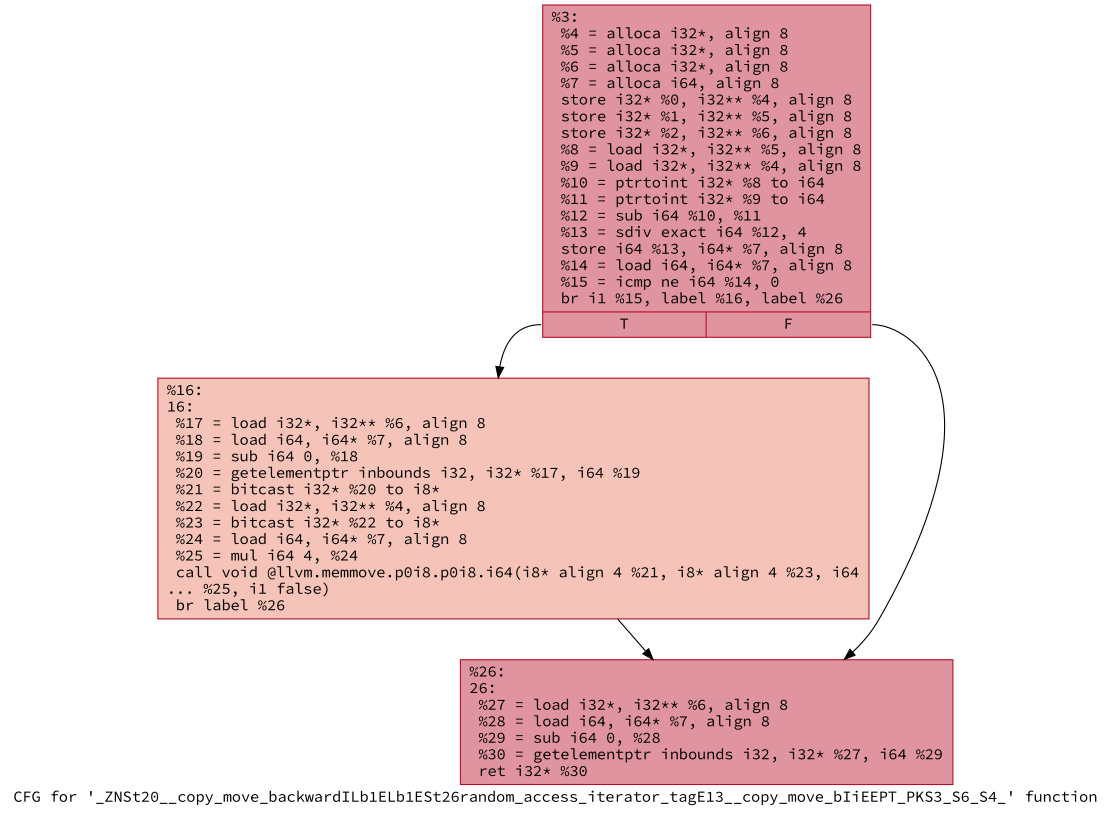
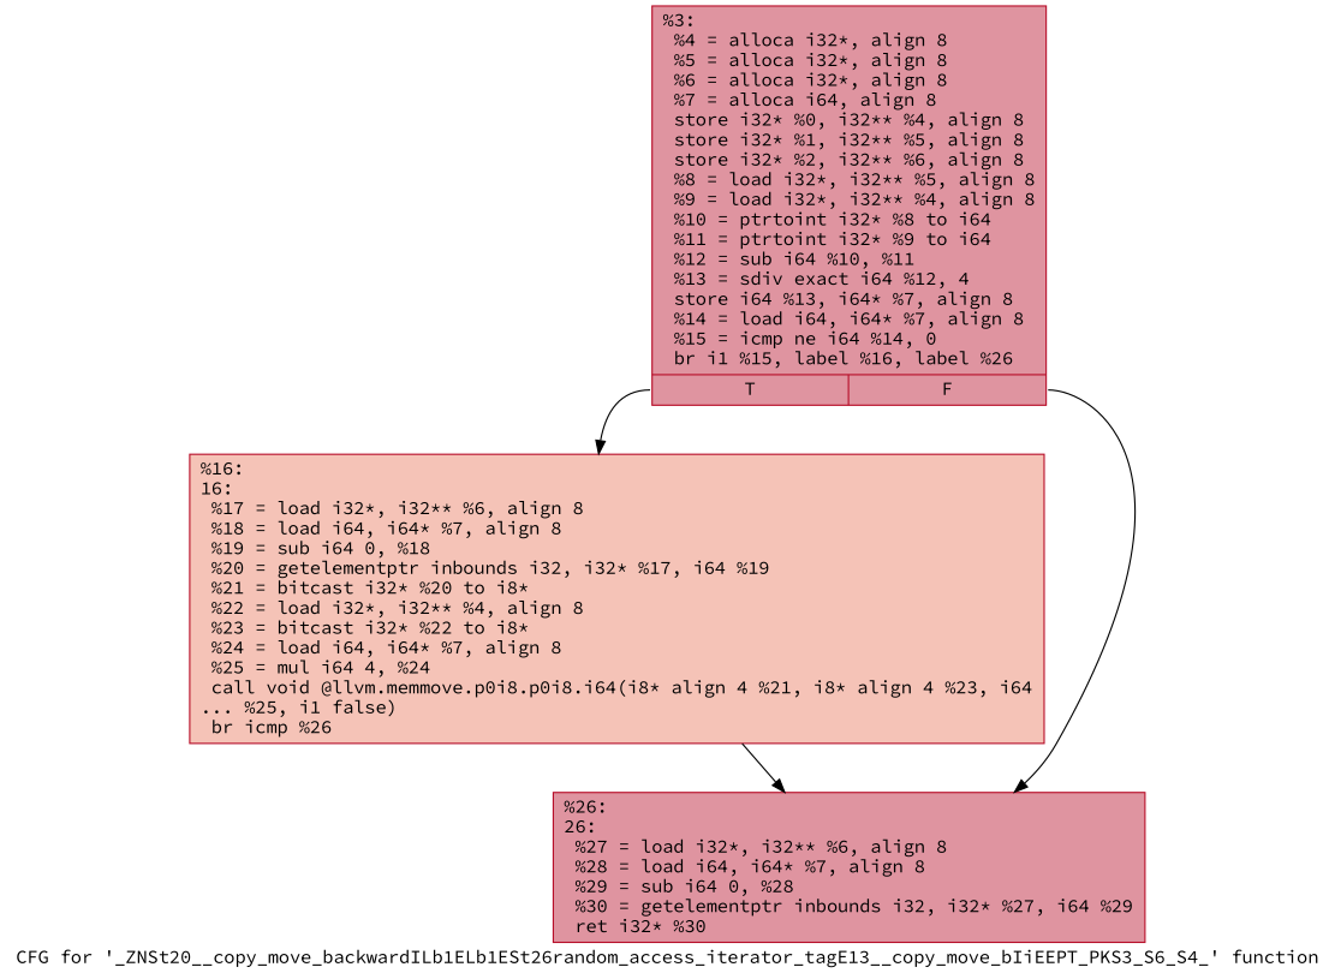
  digraph {
    label="CFG for '_ZNSt20__copy_move_backwardILb1ELb1ESt26random_access_iterator_tagE13__copy_move_bIiEEPT_PKS3_S6_S4_' function"
    fontname="Source Code Pro"
    node [color="#b70d28ff" fillcolor="#b70d2870" shape=record style=filled fontname="Source Code Pro"]
    edge [fontname="Source Code Pro"]
    n1 [label="{%3:\l  %4 = alloca i32*, align 8\l  %5 = alloca i32*, align 8\l  %6 = alloca i32*, align 8\l  %7 = alloca i64, align 8\l  store i32* %0, i32** %4, align 8\l  store i32* %1, i32** %5, align 8\l  store i32* %2, i32** %6, align 8\l  %8 = load i32*, i32** %5, align 8\l  %9 = load i32*, i32** %4, align 8\l  %10 = ptrtoint i32* %8 to i64\l  %11 = ptrtoint i32* %9 to i64\l  %12 = sub i64 %10, %11\l  %13 = sdiv exact i64 %12, 4\l  store i64 %13, i64* %7, align 8\l  %14 = load i64, i64* %7, align 8\l  %15 = icmp ne i64 %14, 0\l  br i1 %15, label %16, label %26\l|{<s0>T|<s1>F}}"]
-   n2 [fillcolor="#e8765c70" label="{%16:\l16:                                               \l  %17 = load i32*, i32** %6, align 8\l  %18 = load i64, i64* %7, align 8\l  %19 = sub i64 0, %18\l  %20 = getelementptr inbounds i32, i32* %17, i64 %19\l  %21 = bitcast i32* %20 to i8*\l  %22 = load i32*, i32** %4, align 8\l  %23 = bitcast i32* %22 to i8*\l  %24 = load i64, i64* %7, align 8\l  %25 = mul i64 4, %24\l  call void @llvm.memmove.p0i8.p0i8.i64(i8* align 4 %21, i8* align 4 %23, i64\l... %25, i1 false)\l  br label %26\l}"]
+   n2 [fillcolor="#e8765c70" label="{%16:\l16:                                               \l  %17 = load i32*, i32** %6, align 8\l  %18 = load i64, i64* %7, align 8\l  %19 = sub i64 0, %18\l  %20 = getelementptr inbounds i32, i32* %17, i64 %19\l  %21 = bitcast i32* %20 to i8*\l  %22 = load i32*, i32** %4, align 8\l  %23 = bitcast i32* %22 to i8*\l  %24 = load i64, i64* %7, align 8\l  %25 = mul i64 4, %24\l  call void @llvm.memmove.p0i8.p0i8.i64(i8* align 4 %21, i8* align 4 %23, i64\l... %25, i1 false)\l  br icmp %26\l}"]
    n3 [label="{%26:\l26:                                               \l  %27 = load i32*, i32** %6, align 8\l  %28 = load i64, i64* %7, align 8\l  %29 = sub i64 0, %28\l  %30 = getelementptr inbounds i32, i32* %27, i64 %29\l  ret i32* %30\l}"]
    n1 -> n2 [tailport=s0]
    n1 -> n3 [tailport=s1]
    n2 -> n3
  }
